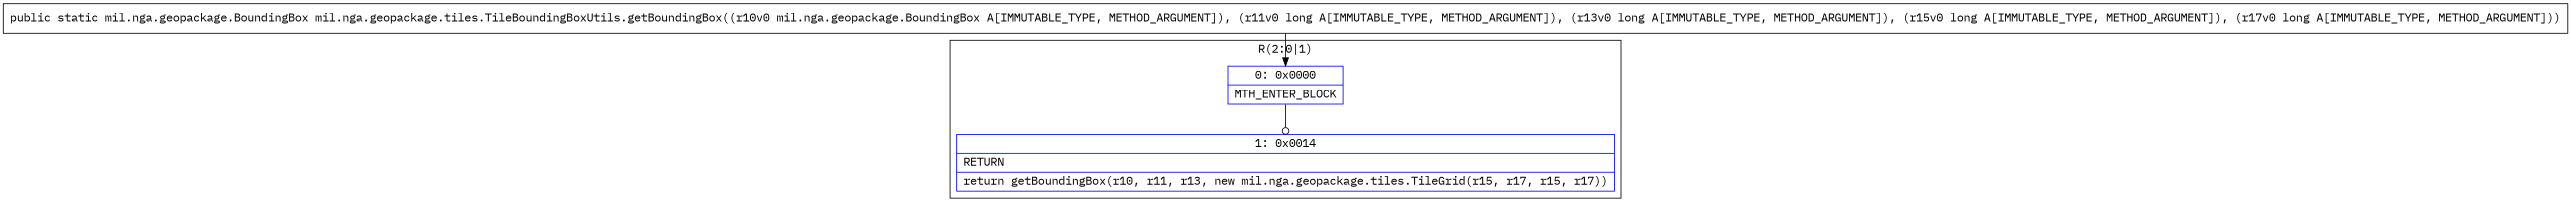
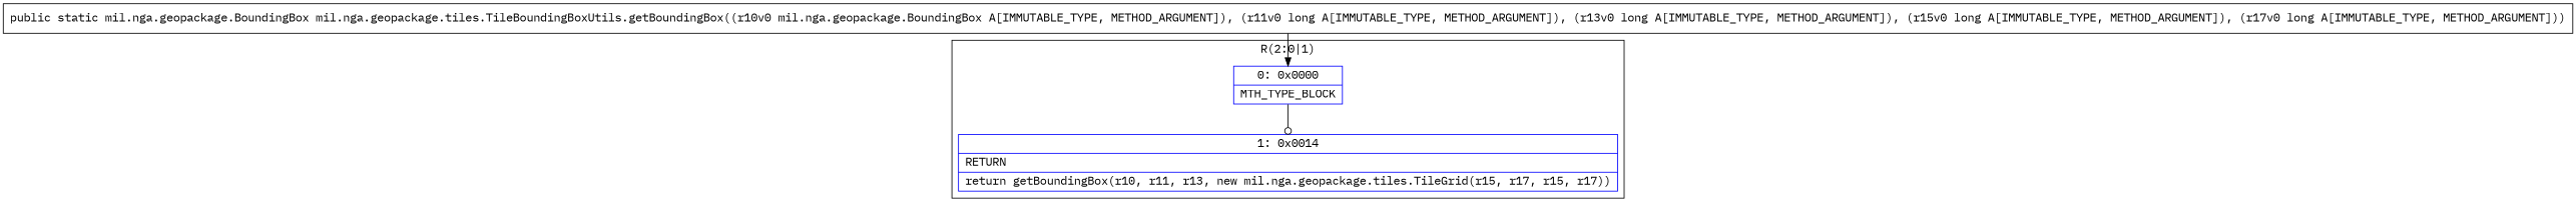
  digraph {
    fontname="IBM Plex Mono"
    node [color=blue shape=record fontname="IBM Plex Mono"]
    edge [fontname="IBM Plex Mono"]
-   n1 [label="{0\:\ 0x0000|MTH_ENTER_BLOCK\l}"]
+   n1 [label="{0\:\ 0x0000|MTH_TYPE_BLOCK\l}"]
    n2 [label="{1\:\ 0x0014|RETURN\l|return getBoundingBox(r10, r11, r13, new mil.nga.geopackage.tiles.TileGrid(r15, r17, r15, r17))\l}"]
    n3 [label="{public static mil.nga.geopackage.BoundingBox mil.nga.geopackage.tiles.TileBoundingBoxUtils.getBoundingBox((r10v0 mil.nga.geopackage.BoundingBox A[IMMUTABLE_TYPE, METHOD_ARGUMENT]), (r11v0 long A[IMMUTABLE_TYPE, METHOD_ARGUMENT]), (r13v0 long A[IMMUTABLE_TYPE, METHOD_ARGUMENT]), (r15v0 long A[IMMUTABLE_TYPE, METHOD_ARGUMENT]), (r17v0 long A[IMMUTABLE_TYPE, METHOD_ARGUMENT])) }" color=""]
    subgraph cluster_1 {
      label="R(2:0|1)"
      n1
      n2
    }
    n1 -> n2 [arrowhead=odot]
    n3 -> n1 [arrowhead=normal]
  }
